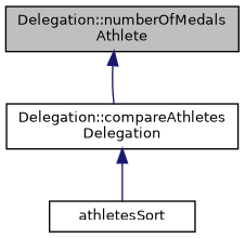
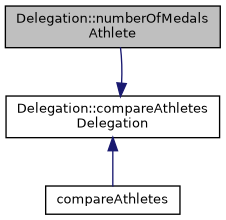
  digraph {
    rankdir=TB
    node [color=black fillcolor=white fontname=Helvetica fontsize=10 shape=record style=filled]
    edge [color=midnightblue dir=back fontname=Helvetica fontsize=10 labelfontname=Helvetica labelfontsize=10 style=solid]
    n1 [fillcolor=grey75 fontcolor=black height=0.2 label="Delegation::numberOfMedals\lAthlete" width=0.4]
    n2 [height=0.2 label="Delegation::compareAthletes\lDelegation" width=0.4]
-   n3 [height=0.2 label=athletesSort width=0.4]
-   n1 -> n2
+   n3 [height=0.2 label=compareAthletes width=0.4]
+   n2 -> n1
    n2 -> n3
  }
